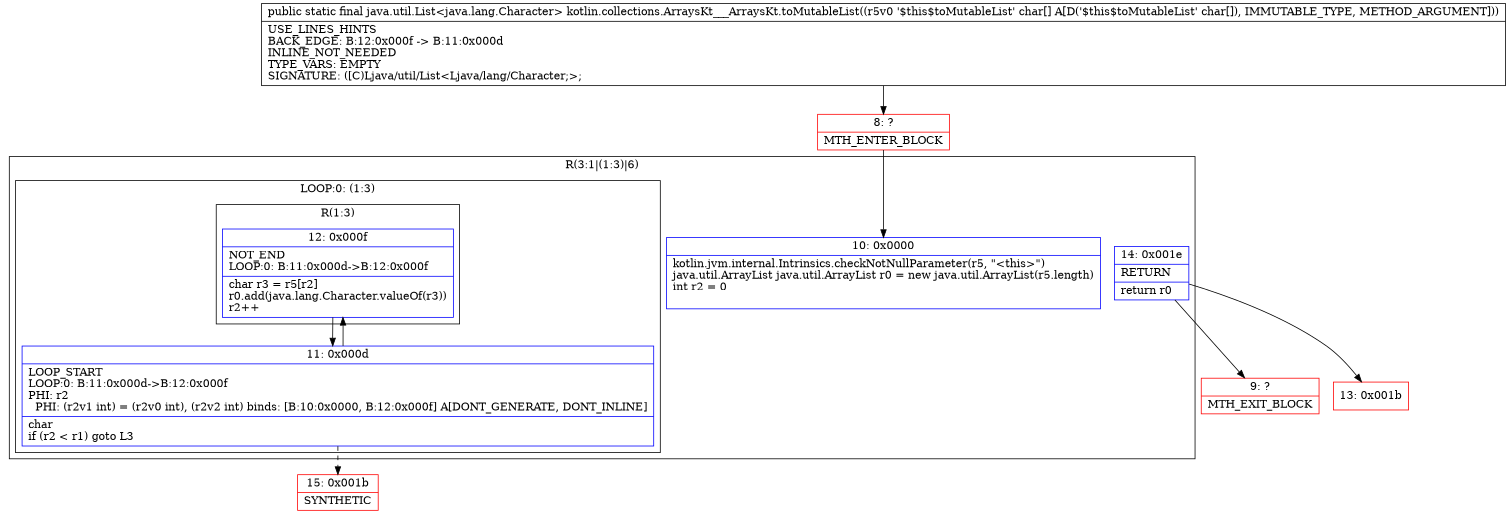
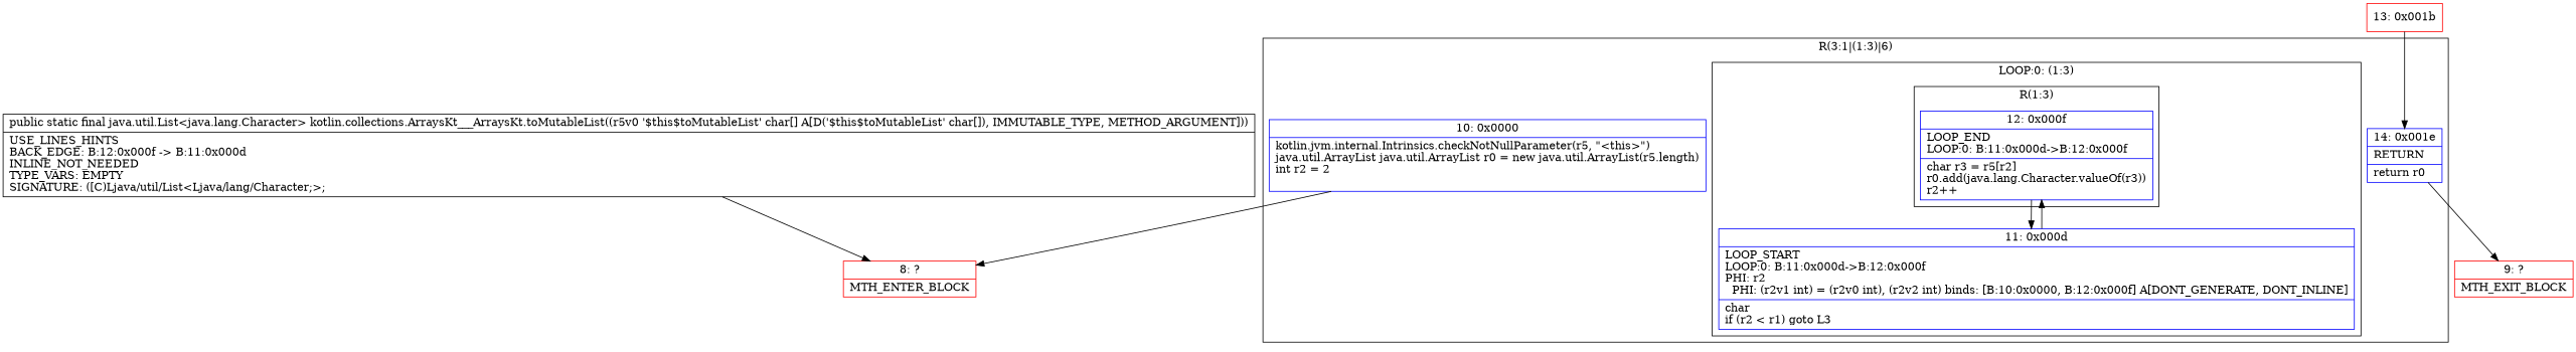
  digraph {
    node [color=blue shape=record]
-   n1 [label="{12\:\ 0x000f|NOT_END\lLOOP:0: B:11:0x000d\-\>B:12:0x000f\l|char r3 = r5[r2]\lr0.add(java.lang.Character.valueOf(r3))\lr2++\l}"]
+   n1 [label="{12\:\ 0x000f|LOOP_END\lLOOP:0: B:11:0x000d\-\>B:12:0x000f\l|char r3 = r5[r2]\lr0.add(java.lang.Character.valueOf(r3))\lr2++\l}"]
    n2 [label="{11\:\ 0x000d|LOOP_START\lLOOP:0: B:11:0x000d\-\>B:12:0x000f\lPHI: r2 \l  PHI: (r2v1 int) = (r2v0 int), (r2v2 int) binds: [B:10:0x0000, B:12:0x000f] A[DONT_GENERATE, DONT_INLINE]\l|char \lif (r2 \< r1) goto L3\l}"]
-   n3 [label="{10\:\ 0x0000|kotlin.jvm.internal.Intrinsics.checkNotNullParameter(r5, \"\<this\>\")\ljava.util.ArrayList java.util.ArrayList r0 = new java.util.ArrayList(r5.length)\lint r2 = 0\l\l}"]
+   n3 [label="{10\:\ 0x0000|kotlin.jvm.internal.Intrinsics.checkNotNullParameter(r5, \"\<this\>\")\ljava.util.ArrayList java.util.ArrayList r0 = new java.util.ArrayList(r5.length)\lint r2 = 2\l\l}"]
    n4 [label="{14\:\ 0x001e|RETURN\l|return r0\l}"]
-   n5 [color=red label="{15\:\ 0x001b|SYNTHETIC\l}"]
    n6 [color=red label="{9\:\ ?|MTH_EXIT_BLOCK\l}"]
    n7 [color=red label="{8\:\ ?|MTH_ENTER_BLOCK\l}"]
    n8 [color=red label="{13\:\ 0x001b}"]
    n9 [label="{public static final java.util.List\<java.lang.Character\> kotlin.collections.ArraysKt___ArraysKt.toMutableList((r5v0 '$this$toMutableList' char[] A[D('$this$toMutableList' char[]), IMMUTABLE_TYPE, METHOD_ARGUMENT]))  | USE_LINES_HINTS\lBACK_EDGE: B:12:0x000f \-\> B:11:0x000d\lINLINE_NOT_NEEDED\lTYPE_VARS: EMPTY\lSIGNATURE: ([C)Ljava\/util\/List\<Ljava\/lang\/Character;\>;\l}" color=""]
    subgraph cluster_1 {
      label="R(3:1|(1:3)|6)"
      n3
      n4
      subgraph cluster_2 {
        label="LOOP:0: (1:3)"
        n2
        subgraph cluster_3 {
          label="R(1:3)"
          n1
        }
      }
    }
    n1 -> n2
    n2 -> n1
-   n2 -> n5 [style=dashed]
    n4 -> n6
-   n7 -> n3
-   n4 -> n8
+   n3 -> n7
+   n8 -> n4
    n9 -> n7
  }
